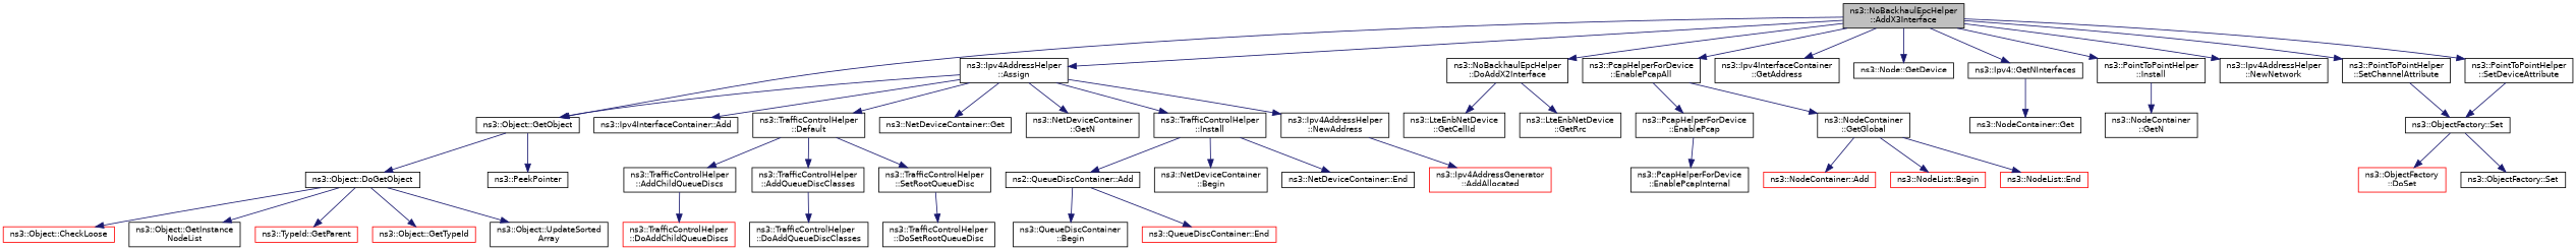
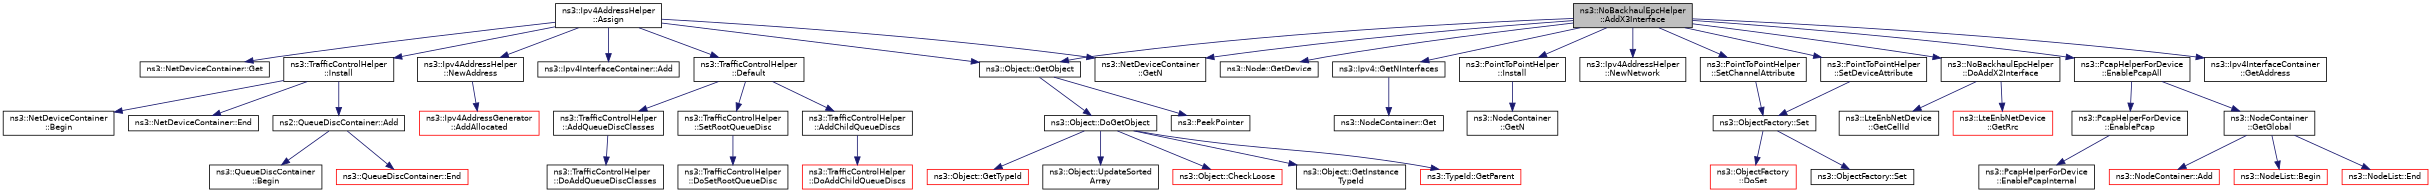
  digraph {
    rankdir=TB
    node [color=black fillcolor=white fontname=Helvetica fontsize=10 shape=record style=filled]
    edge [color=midnightblue fontname=Helvetica fontsize=10 labelfontname=Helvetica labelfontsize=10 style=solid]
    n1 [fillcolor=grey75 fontcolor=black height=0.2 label="ns3::NoBackhaulEpcHelper\l::AddX3Interface" width=0.4]
    n2 [height=0.2 label="ns3::Ipv4AddressHelper\l::Assign" width=0.4]
    n3 [height=0.2 label="ns3::Object::GetObject" width=0.4]
    n4 [height=0.2 label="ns3::NoBackhaulEpcHelper\l::DoAddX2Interface" width=0.4]
    n5 [height=0.2 label="ns3::PcapHelperForDevice\l::EnablePcapAll" width=0.4]
    n6 [height=0.2 label="ns3::Ipv4InterfaceContainer\l::GetAddress" width=0.4]
    n7 [height=0.2 label="ns3::Node::GetDevice" width=0.4]
    n8 [height=0.2 label="ns3::Ipv4::GetNInterfaces" width=0.4]
    n9 [height=0.2 label="ns3::PointToPointHelper\l::Install" width=0.4]
    n10 [height=0.2 label="ns3::Ipv4AddressHelper\l::NewNetwork" width=0.4]
    n11 [height=0.2 label="ns3::PointToPointHelper\l::SetChannelAttribute" width=0.4]
    n12 [height=0.2 label="ns3::PointToPointHelper\l::SetDeviceAttribute" width=0.4]
    n13 [height=0.2 label="ns3::Ipv4InterfaceContainer::Add" width=0.4]
    n14 [height=0.2 label="ns3::TrafficControlHelper\l::Default" width=0.4]
    n15 [height=0.2 label="ns3::NetDeviceContainer::Get" width=0.4]
    n16 [height=0.2 label="ns3::NetDeviceContainer\l::GetN" width=0.4]
    n17 [height=0.2 label="ns3::TrafficControlHelper\l::Install" width=0.4]
    n18 [height=0.2 label="ns3::Ipv4AddressHelper\l::NewAddress" width=0.4]
    n19 [height=0.2 label="ns3::Object::DoGetObject" width=0.4]
    n20 [height=0.2 label="ns3::PeekPointer" width=0.4]
    n21 [height=0.2 label="ns3::LteEnbNetDevice\l::GetCellId" width=0.4]
-   n22 [height=0.2 label="ns3::LteEnbNetDevice\l::GetRrc" width=0.4]
+   n22 [color=red height=0.2 label="ns3::LteEnbNetDevice\l::GetRrc" width=0.4]
    n23 [height=0.2 label="ns3::PcapHelperForDevice\l::EnablePcap" width=0.4]
    n24 [height=0.2 label="ns3::NodeContainer\l::GetGlobal" width=0.4]
    n25 [height=0.2 label="ns3::NodeContainer::Get" width=0.4]
    n26 [height=0.2 label="ns3::NodeContainer\l::GetN" width=0.4]
    n27 [height=0.2 label="ns3::ObjectFactory::Set" width=0.4]
    n28 [height=0.2 label="ns3::TrafficControlHelper\l::AddChildQueueDiscs" width=0.4]
    n29 [height=0.2 label="ns3::TrafficControlHelper\l::AddQueueDiscClasses" width=0.4]
    n30 [height=0.2 label="ns3::TrafficControlHelper\l::SetRootQueueDisc" width=0.4]
    n31 [height=0.2 label="ns2::QueueDiscContainer::Add" width=0.4]
    n32 [height=0.2 label="ns3::NetDeviceContainer\l::Begin" width=0.4]
    n33 [height=0.2 label="ns3::NetDeviceContainer::End" width=0.4]
    n34 [color=red height=0.2 label="ns3::Ipv4AddressGenerator\l::AddAllocated" width=0.4]
    n35 [color=red height=0.2 label="ns3::TrafficControlHelper\l::DoAddChildQueueDiscs" width=0.4]
    n36 [height=0.2 label="ns3::TrafficControlHelper\l::DoAddQueueDiscClasses" width=0.4]
    n37 [height=0.2 label="ns3::TrafficControlHelper\l::DoSetRootQueueDisc" width=0.4]
    n38 [color=red height=0.2 label="ns3::Object::CheckLoose" width=0.4]
-   n39 [height=0.2 label="ns3::Object::GetInstance\lNodeList" width=0.4]
+   n39 [height=0.2 label="ns3::Object::GetInstance\lTypeId" width=0.4]
    n40 [color=red height=0.2 label="ns3::TypeId::GetParent" width=0.4]
    n41 [color=red height=0.2 label="ns3::Object::GetTypeId" width=0.4]
    n42 [height=0.2 label="ns3::Object::UpdateSorted\lArray" width=0.4]
    n43 [height=0.2 label="ns3::QueueDiscContainer\l::Begin" width=0.4]
    n44 [color=red height=0.2 label="ns3::QueueDiscContainer::End" width=0.4]
    n45 [height=0.2 label="ns3::PcapHelperForDevice\l::EnablePcapInternal" width=0.4]
    n46 [color=red height=0.2 label="ns3::NodeContainer::Add" width=0.4]
    n47 [color=red height=0.2 label="ns3::NodeList::Begin" width=0.4]
    n48 [color=red height=0.2 label="ns3::NodeList::End" width=0.4]
    n49 [color=red height=0.2 label="ns3::ObjectFactory\l::DoSet" width=0.4]
    n50 [height=0.2 label="ns3::ObjectFactory::Set" width=0.4]
-   n1 -> n2
+   n1 -> n16
    n1 -> n3
    n1 -> n4
    n1 -> n5
    n1 -> n6
    n1 -> n7
    n1 -> n8
    n1 -> n9
    n1 -> n10
    n1 -> n11
    n1 -> n12
    n2 -> n3
    n2 -> n13
    n2 -> n14
    n2 -> n15
    n2 -> n16
    n2 -> n17
    n2 -> n18
    n3 -> n19
    n3 -> n20
    n4 -> n21
    n4 -> n22
    n5 -> n23
    n5 -> n24
    n8 -> n25
    n9 -> n26
    n11 -> n27
    n12 -> n27
    n14 -> n28
    n14 -> n29
    n14 -> n30
    n17 -> n31
    n17 -> n32
    n17 -> n33
    n18 -> n34
    n19 -> n38
    n19 -> n39
    n19 -> n40
    n19 -> n41
    n19 -> n42
    n23 -> n45
    n24 -> n46
    n24 -> n47
    n24 -> n48
    n27 -> n49
    n27 -> n50
    n28 -> n35
    n29 -> n36
    n30 -> n37
    n31 -> n43
    n31 -> n44
  }
